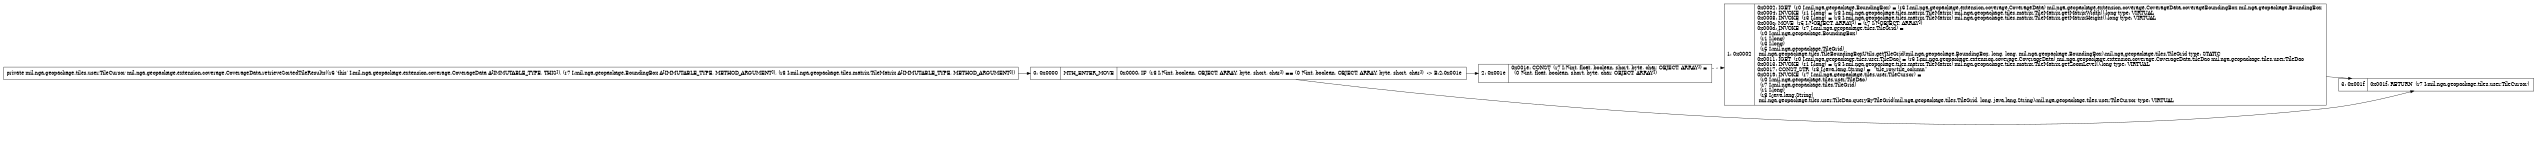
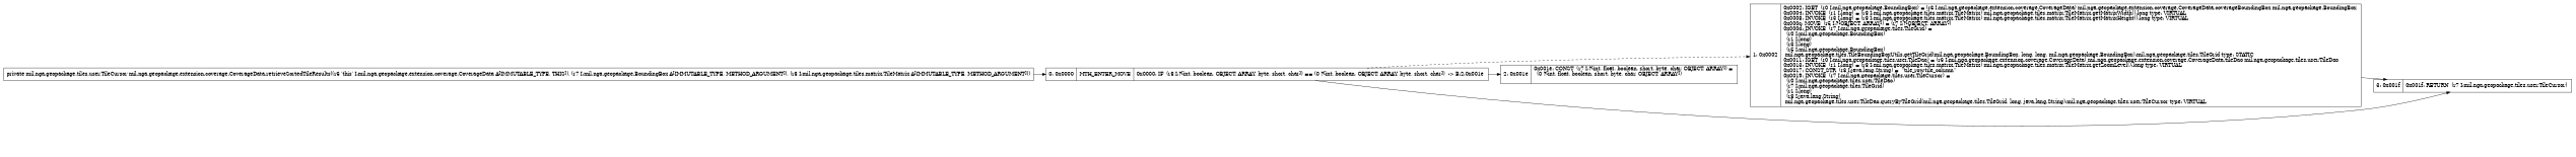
  digraph {
    rankdir=LR
    node [shape=record]
    n1 [label="{0\:\ 0x0000|MTH_ENTER_MOVE\l|0x0000: IF  (r8 I:?[int, boolean, OBJECT, ARRAY, byte, short, char]) == (0 ?[int, boolean, OBJECT, ARRAY, byte, short, char])  \-\> B:2:0x001e \l}"]
-   n2 [label="{1\:\ 0x0002|0x0002: IGET  (r0 I:mil.nga.geopackage.BoundingBox) = (r6 I:mil.nga.geopackage.extension.coverage.CoverageData) mil.nga.geopackage.extension.coverage.CoverageData.coverageBoundingBox mil.nga.geopackage.BoundingBox \l0x0004: INVOKE  (r1 I:long) = (r8 I:mil.nga.geopackage.tiles.matrix.TileMatrix) mil.nga.geopackage.tiles.matrix.TileMatrix.getMatrixWidth():long type: VIRTUAL \l0x0008: INVOKE  (r3 I:long) = (r8 I:mil.nga.geopackage.tiles.matrix.TileMatrix) mil.nga.geopackage.tiles.matrix.TileMatrix.getMatrixHeight():long type: VIRTUAL \l0x000c: MOVE  (r5 I:?[OBJECT, ARRAY]) = (r7 I:?[OBJECT, ARRAY]) \l0x000d: INVOKE  (r7 I:mil.nga.geopackage.tiles.TileGrid) = \l  (r0 I:mil.nga.geopackage.BoundingBox)\l  (r1 I:long)\l  (r3 I:long)\l  (r5 I:mil.nga.geopackage.TileGrid)\l mil.nga.geopackage.tiles.TileBoundingBoxUtils.getTileGrid(mil.nga.geopackage.BoundingBox, long, long, mil.nga.geopackage.BoundingBox):mil.nga.geopackage.tiles.TileGrid type: STATIC \l0x0011: IGET  (r0 I:mil.nga.geopackage.tiles.user.TileDao) = (r6 I:mil.nga.geopackage.extension.coverage.CoverageData) mil.nga.geopackage.extension.coverage.CoverageData.tileDao mil.nga.geopackage.tiles.user.TileDao \l0x0013: INVOKE  (r1 I:long) = (r8 I:mil.nga.geopackage.tiles.matrix.TileMatrix) mil.nga.geopackage.tiles.matrix.TileMatrix.getZoomLevel():long type: VIRTUAL \l0x0017: CONST_STR  (r8 I:java.lang.String) =  \"tile_row,tile_column\" \l0x0019: INVOKE  (r7 I:mil.nga.geopackage.tiles.user.TileCursor) = \l  (r0 I:mil.nga.geopackage.tiles.user.TileDao)\l  (r7 I:mil.nga.geopackage.tiles.TileGrid)\l  (r1 I:long)\l  (r8 I:java.lang.String)\l mil.nga.geopackage.tiles.user.TileDao.queryByTileGrid(mil.nga.geopackage.tiles.TileGrid, long, java.lang.String):mil.nga.geopackage.tiles.user.TileCursor type: VIRTUAL \l}"]
+   n2 [label="{1\:\ 0x0002|0x0002: IGET  (r0 I:mil.nga.geopackage.BoundingBox) = (r6 I:mil.nga.geopackage.extension.coverage.CoverageData) mil.nga.geopackage.extension.coverage.CoverageData.coverageBoundingBox mil.nga.geopackage.BoundingBox \l0x0004: INVOKE  (r1 I:long) = (r8 I:mil.nga.geopackage.tiles.matrix.TileMatrix) mil.nga.geopackage.tiles.matrix.TileMatrix.getMatrixWidth():long type: VIRTUAL \l0x0008: INVOKE  (r3 I:long) = (r8 I:mil.nga.geopackage.tiles.matrix.TileMatrix) mil.nga.geopackage.tiles.matrix.TileMatrix.getMatrixHeight():long type: VIRTUAL \l0x000c: MOVE  (r5 I:?[OBJECT, ARRAY]) = (r7 I:?[OBJECT, ARRAY]) \l0x000d: INVOKE  (r7 I:mil.nga.geopackage.tiles.TileGrid) = \l  (r0 I:mil.nga.geopackage.BoundingBox)\l  (r1 I:long)\l  (r3 I:long)\l  (r5 I:mil.nga.geopackage.BoundingBox)\l mil.nga.geopackage.tiles.TileBoundingBoxUtils.getTileGrid(mil.nga.geopackage.BoundingBox, long, long, mil.nga.geopackage.BoundingBox):mil.nga.geopackage.tiles.TileGrid type: STATIC \l0x0011: IGET  (r0 I:mil.nga.geopackage.tiles.user.TileDao) = (r6 I:mil.nga.geopackage.extension.coverage.CoverageData) mil.nga.geopackage.extension.coverage.CoverageData.tileDao mil.nga.geopackage.tiles.user.TileDao \l0x0013: INVOKE  (r1 I:long) = (r8 I:mil.nga.geopackage.tiles.matrix.TileMatrix) mil.nga.geopackage.tiles.matrix.TileMatrix.getZoomLevel():long type: VIRTUAL \l0x0017: CONST_STR  (r8 I:java.lang.String) =  \"tile_row,tile_column\" \l0x0019: INVOKE  (r7 I:mil.nga.geopackage.tiles.user.TileCursor) = \l  (r0 I:mil.nga.geopackage.tiles.user.TileDao)\l  (r7 I:mil.nga.geopackage.tiles.TileGrid)\l  (r1 I:long)\l  (r8 I:java.lang.String)\l mil.nga.geopackage.tiles.user.TileDao.queryByTileGrid(mil.nga.geopackage.tiles.TileGrid, long, java.lang.String):mil.nga.geopackage.tiles.user.TileCursor type: VIRTUAL \l}"]
    n3 [label="{2\:\ 0x001e|0x001e: CONST  (r7 I:?[int, float, boolean, short, byte, char, OBJECT, ARRAY]) = \l  (0 ?[int, float, boolean, short, byte, char, OBJECT, ARRAY])\l \l}"]
    n4 [label="{3\:\ 0x001f|0x001f: RETURN  (r7 I:mil.nga.geopackage.tiles.user.TileCursor) \l}"]
    n5 [label="{private mil.nga.geopackage.tiles.user.TileCursor mil.nga.geopackage.extension.coverage.CoverageData.retrieveSortedTileResults((r6 'this' I:mil.nga.geopackage.extension.coverage.CoverageData A[IMMUTABLE_TYPE, THIS]), (r7 I:mil.nga.geopackage.BoundingBox A[IMMUTABLE_TYPE, METHOD_ARGUMENT]), (r8 I:mil.nga.geopackage.tiles.matrix.TileMatrix A[IMMUTABLE_TYPE, METHOD_ARGUMENT])) }"]
-   n3 -> n2 [style=dashed]
+   n1 -> n2 [style=dashed]
    n1 -> n3
    n1 -> n4
    n2 -> n4
    n5 -> n1
  }
